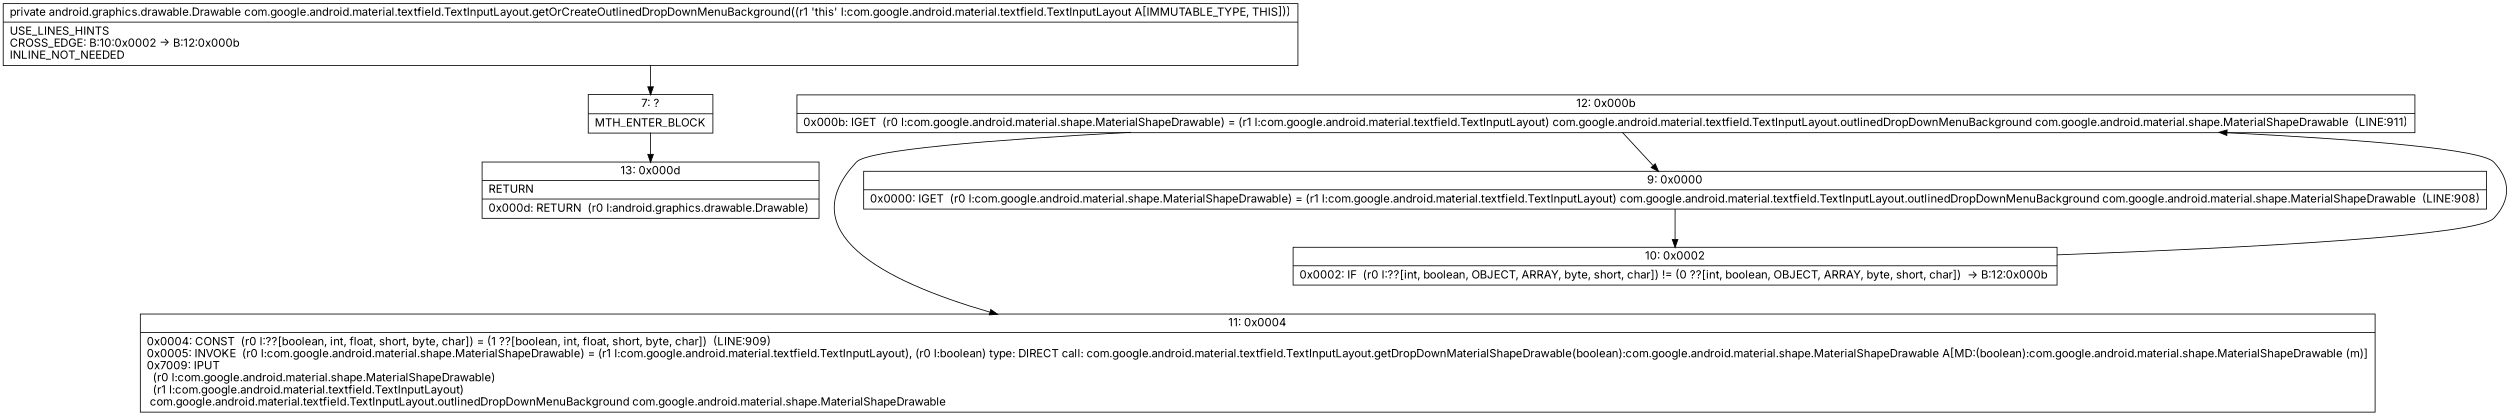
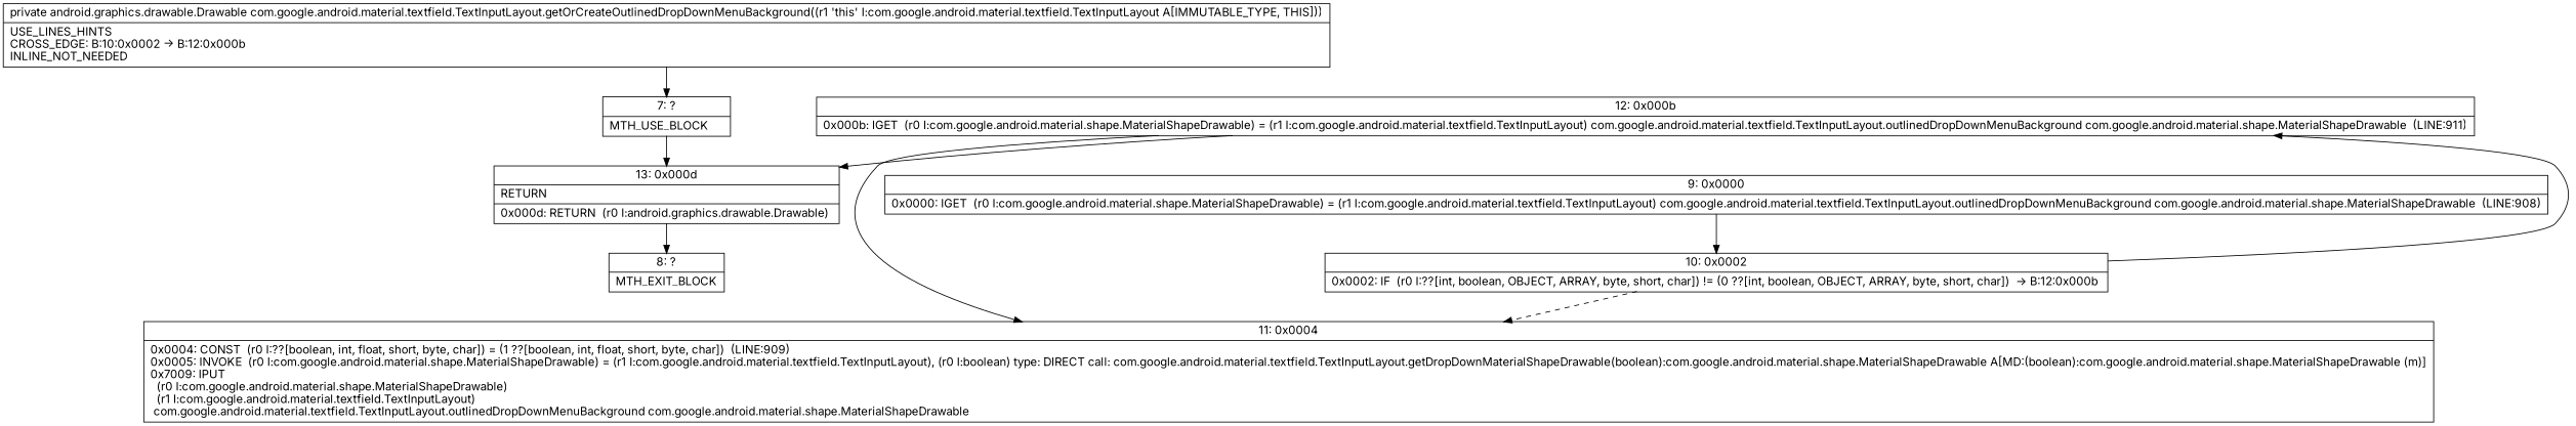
  digraph {
    fontname=Inter
    node [fontname=Inter shape=record]
    edge [fontname=Inter]
-   n1 [label="{7\:\ ?|MTH_ENTER_BLOCK\l}"]
+   n1 [label="{7\:\ ?|MTH_USE_BLOCK\l}"]
    n2 [label="{13\:\ 0x000d|RETURN\l|0x000d: RETURN  (r0 I:android.graphics.drawable.Drawable) \l}"]
    n3 [label="{9\:\ 0x0000|0x0000: IGET  (r0 I:com.google.android.material.shape.MaterialShapeDrawable) = (r1 I:com.google.android.material.textfield.TextInputLayout) com.google.android.material.textfield.TextInputLayout.outlinedDropDownMenuBackground com.google.android.material.shape.MaterialShapeDrawable  (LINE:908)\l}"]
    n4 [label="{10\:\ 0x0002|0x0002: IF  (r0 I:??[int, boolean, OBJECT, ARRAY, byte, short, char]) != (0 ??[int, boolean, OBJECT, ARRAY, byte, short, char])  \-\> B:12:0x000b \l}"]
    n5 [label="{11\:\ 0x0004|0x0004: CONST  (r0 I:??[boolean, int, float, short, byte, char]) = (1 ??[boolean, int, float, short, byte, char])  (LINE:909)\l0x0005: INVOKE  (r0 I:com.google.android.material.shape.MaterialShapeDrawable) = (r1 I:com.google.android.material.textfield.TextInputLayout), (r0 I:boolean) type: DIRECT call: com.google.android.material.textfield.TextInputLayout.getDropDownMaterialShapeDrawable(boolean):com.google.android.material.shape.MaterialShapeDrawable A[MD:(boolean):com.google.android.material.shape.MaterialShapeDrawable (m)]\l0x7009: IPUT  \l  (r0 I:com.google.android.material.shape.MaterialShapeDrawable)\l  (r1 I:com.google.android.material.textfield.TextInputLayout)\l com.google.android.material.textfield.TextInputLayout.outlinedDropDownMenuBackground com.google.android.material.shape.MaterialShapeDrawable \l}"]
    n6 [label="{12\:\ 0x000b|0x000b: IGET  (r0 I:com.google.android.material.shape.MaterialShapeDrawable) = (r1 I:com.google.android.material.textfield.TextInputLayout) com.google.android.material.textfield.TextInputLayout.outlinedDropDownMenuBackground com.google.android.material.shape.MaterialShapeDrawable  (LINE:911)\l}"]
+   n7 [label="{8\:\ ?|MTH_EXIT_BLOCK\l}"]
    n8 [label="{private android.graphics.drawable.Drawable com.google.android.material.textfield.TextInputLayout.getOrCreateOutlinedDropDownMenuBackground((r1 'this' I:com.google.android.material.textfield.TextInputLayout A[IMMUTABLE_TYPE, THIS]))  | USE_LINES_HINTS\lCROSS_EDGE: B:10:0x0002 \-\> B:12:0x000b\lINLINE_NOT_NEEDED\l}"]
    n1 -> n2
+   n2 -> n7
    n3 -> n4
+   n4 -> n5 [style=dashed]
    n4 -> n6
-   n6 -> n3
+   n6 -> n2
    n6 -> n5
    n8 -> n1
  }
